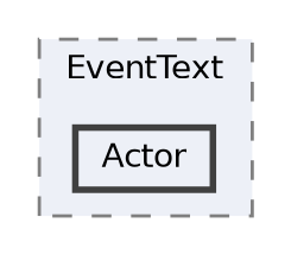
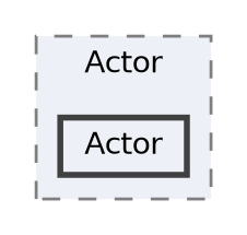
  digraph {
    compound=true
    n1 [color=grey25 fillcolor="#edf0f7" fontname=Helvetica fontsize=10 height=0.2 label=Actor shape=box style="filled,bold" width=0.4]
    subgraph cluster_1 {
      bgcolor="#edf0f7"
      fontname=Helvetica
      fontsize=10
-     label=EventText
+     label=Actor
      pencolor=grey50
      style="filled,dashed"
      n1
    }
  }
